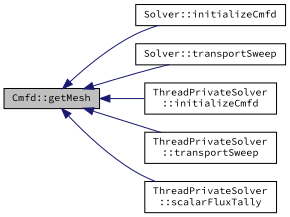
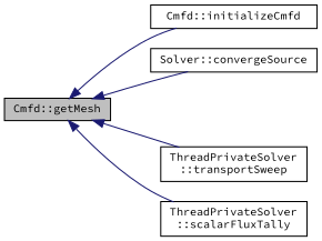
  digraph {
    fontname="Source Code Pro"
    rankdir=LR
    node [color=black fillcolor=white fontname="Source Code Pro" fontsize=10 shape=record style=filled]
    edge [color=midnightblue dir=back fontname="Source Code Pro" fontsize=10 labelfontname=Helvetica labelfontsize=10 style=solid]
    n1 [fillcolor=grey75 fontcolor=black height=0.2 label="Cmfd::getMesh" width=0.4]
-   n2 [height=0.2 label="Solver::initializeCmfd" width=0.4]
-   n3 [height=0.2 label="Solver::transportSweep" width=0.4]
-   n4 [height=0.2 label="ThreadPrivateSolver\l::initializeCmfd" width=0.4]
+   n2 [height=0.2 label="Cmfd::initializeCmfd" width=0.4]
+   n3 [height=0.2 label="Solver::convergeSource" width=0.4]
    n5 [height=0.2 label="ThreadPrivateSolver\l::transportSweep" width=0.4]
    n6 [height=0.2 label="ThreadPrivateSolver\l::scalarFluxTally" width=0.4]
    n1 -> n2
    n1 -> n3
-   n1 -> n4
    n1 -> n5
    n1 -> n6
  }
